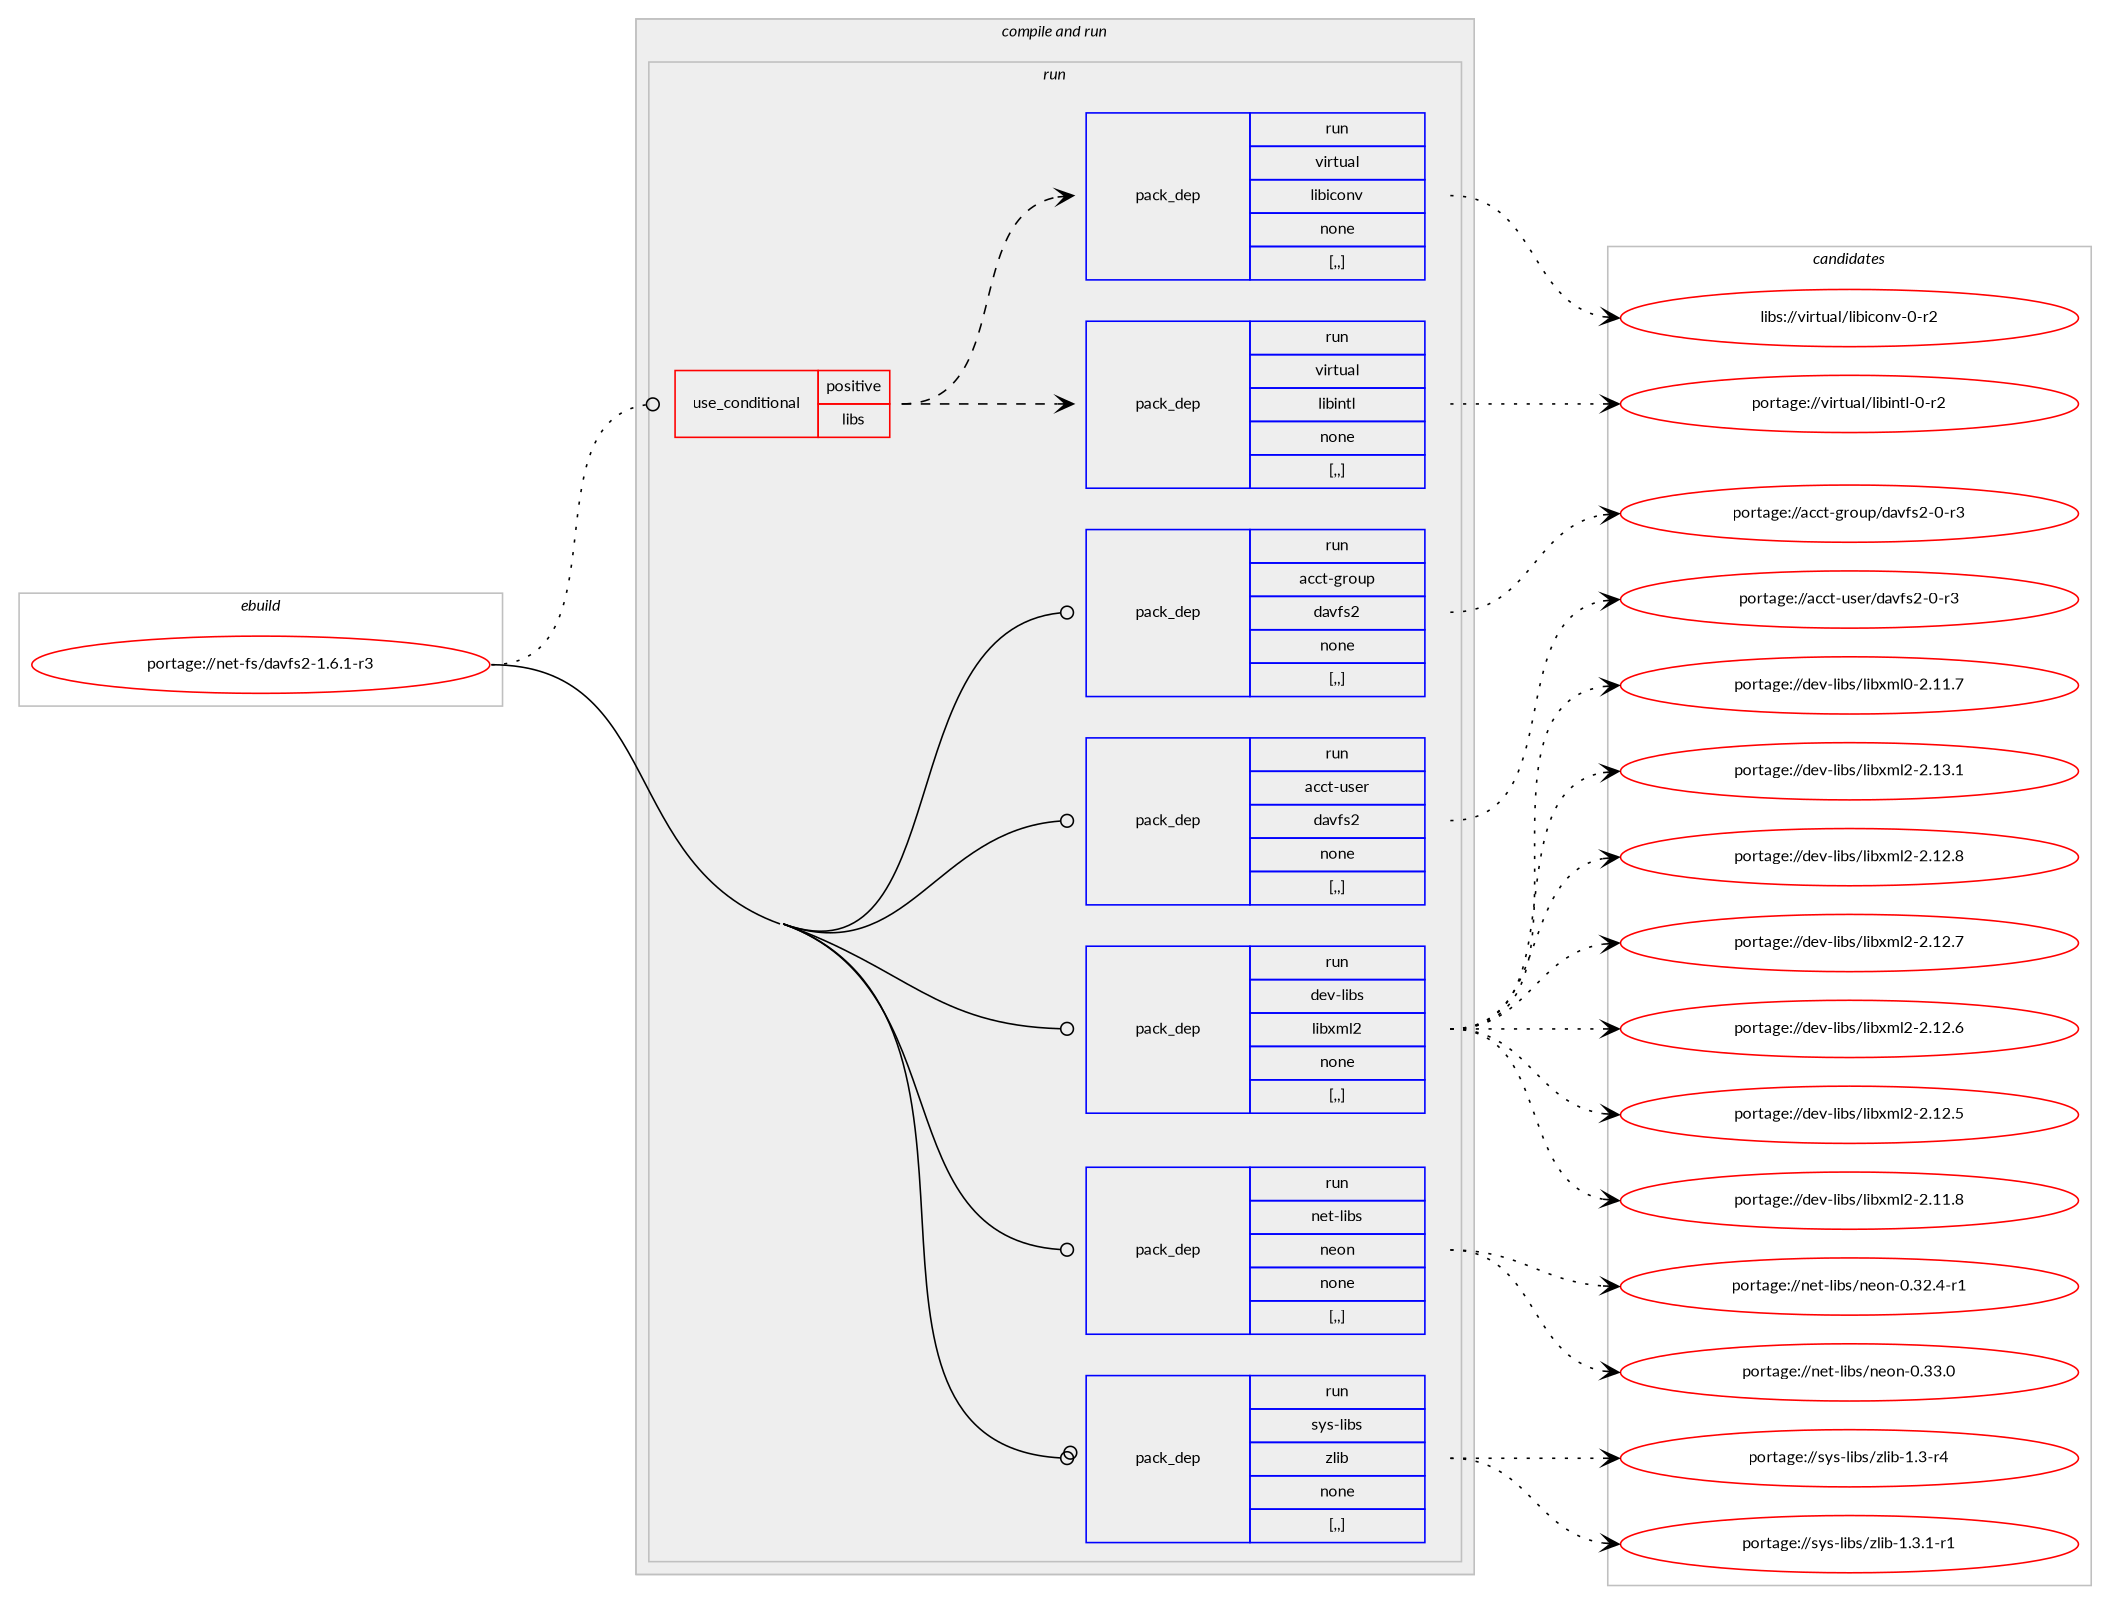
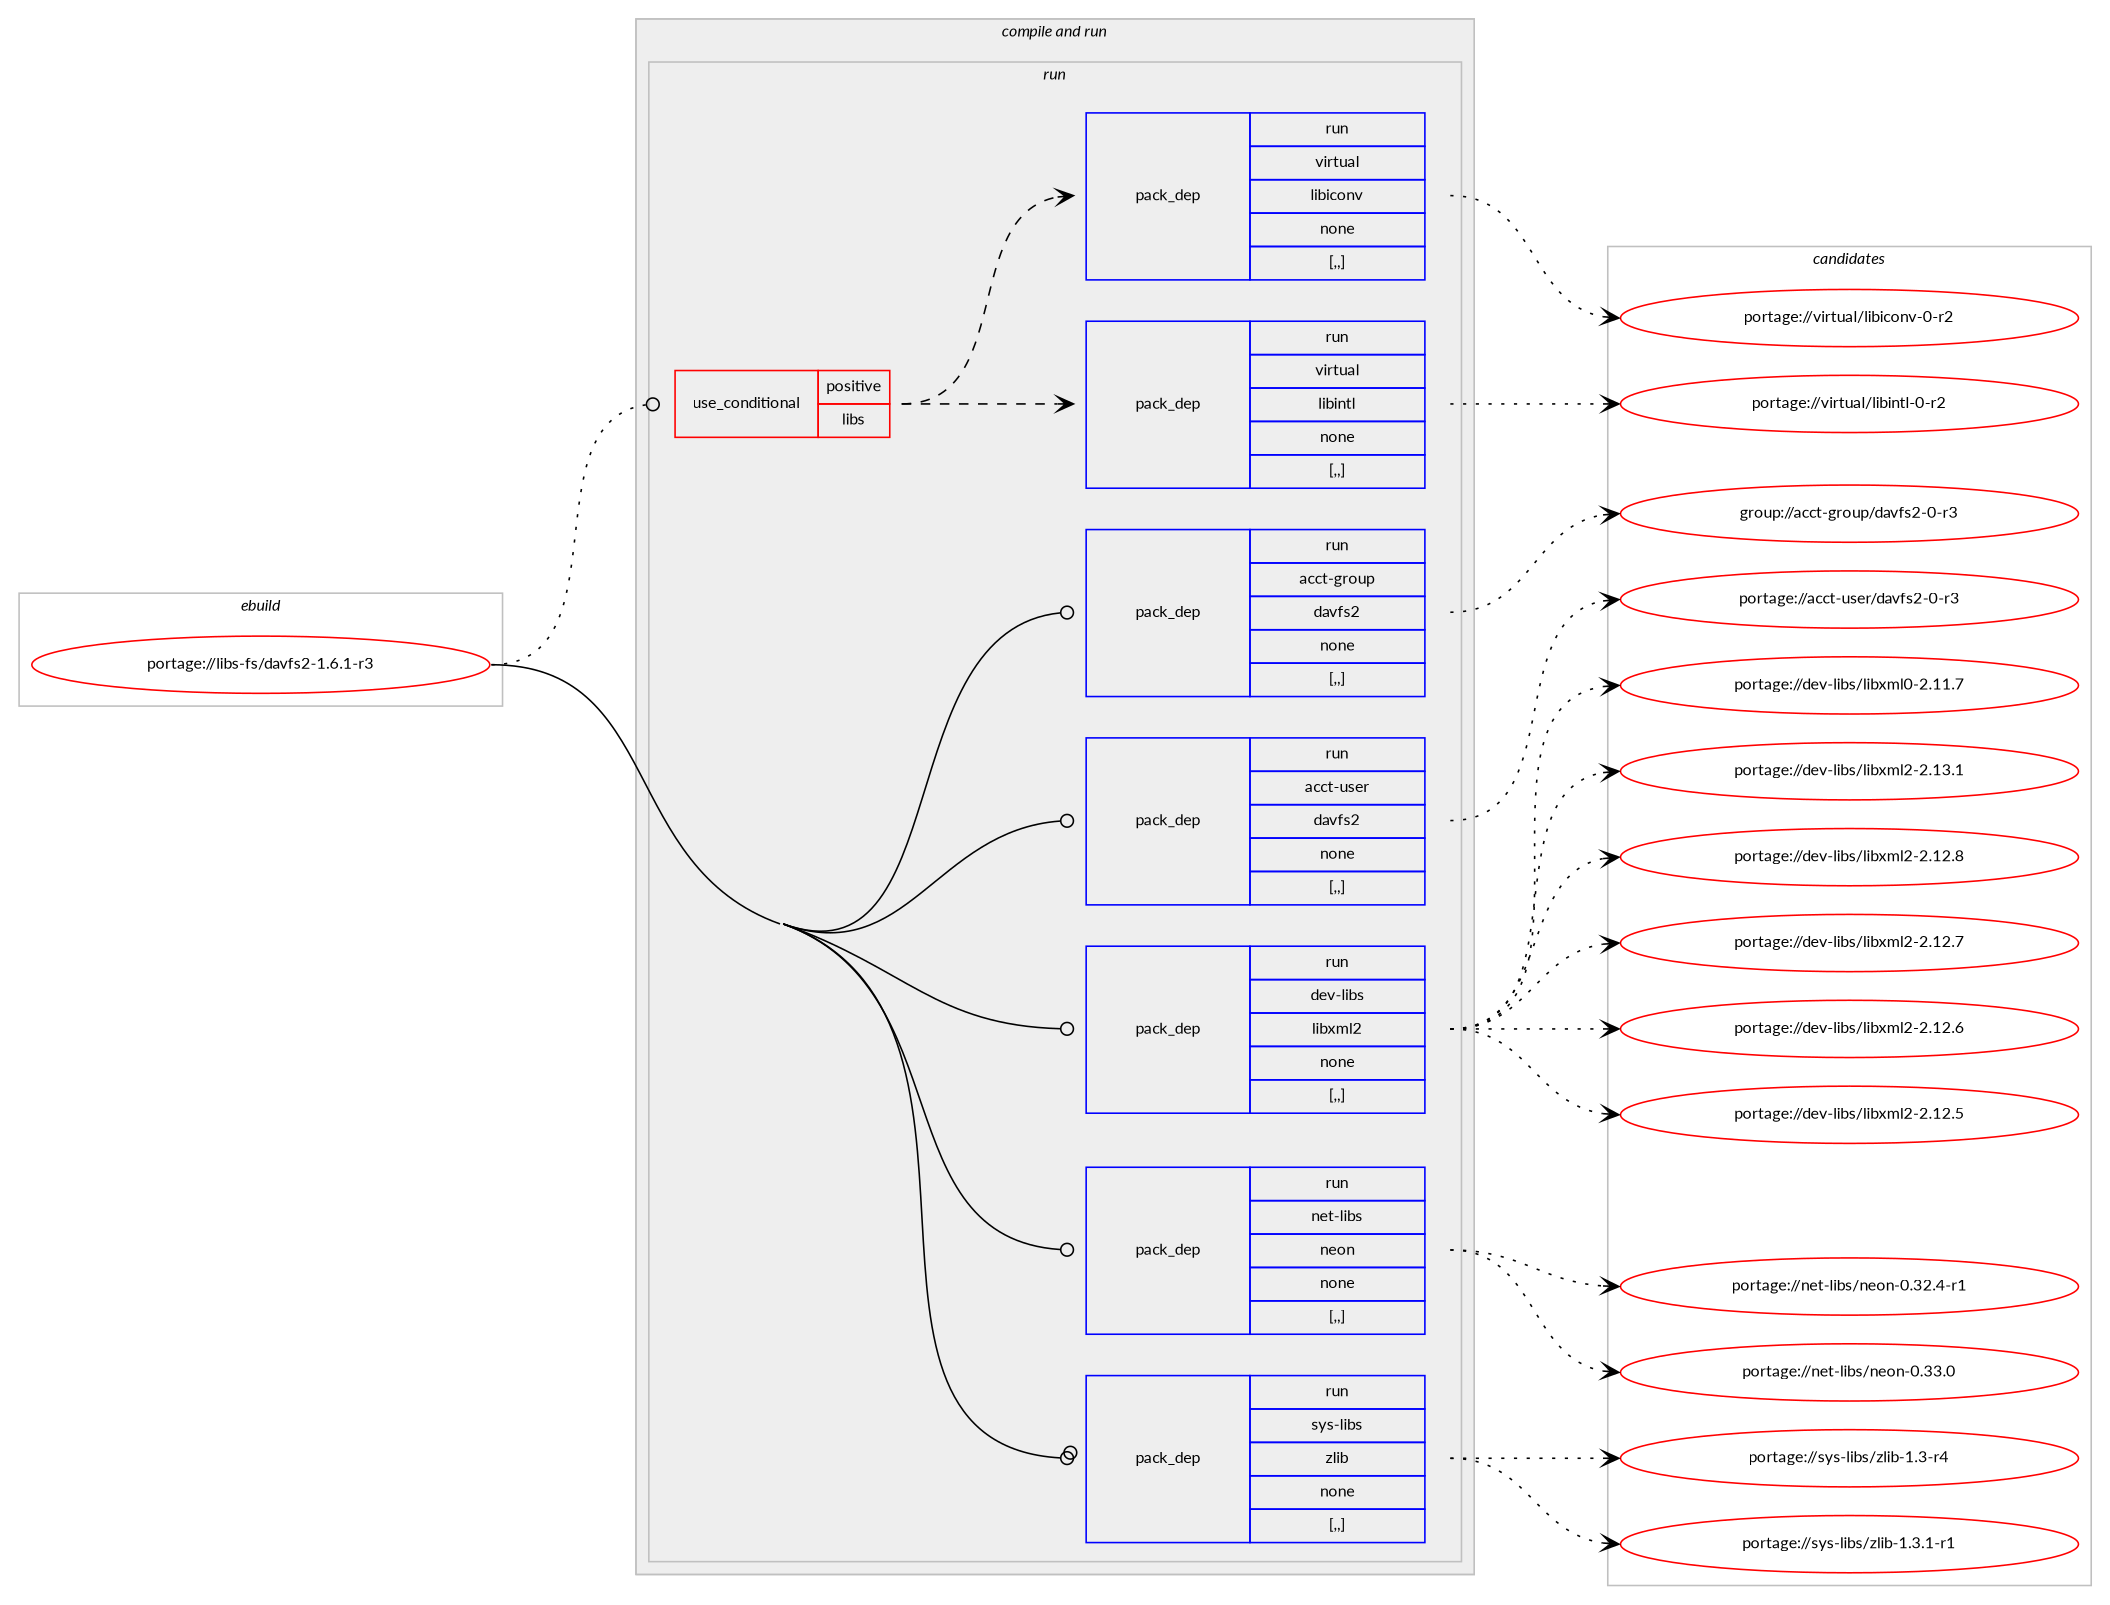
  digraph {
    compound=true
    concentrate=true
    fontname=Lato
    fontsize=10
    newrank=true
    rankdir=LR
    ranksep=1.5
    node [color=red fontname=Lato fontsize=10]
    edge [arrowhead=vee fontname=Lato headport=w style=dotted tailport=e weight=100]
-   n1 [label="portage://net-fs/davfs2-1.6.1-r3" width=4]
+   n1 [label="portage://libs-fs/davfs2-1.6.1-r3" width=4]
    n2 [color=blue label=<<TABLE BORDER="0" CELLBORDER="1" CELLSPACING="0" CELLPADDING="4" WIDTH="220"><TR><TD ROWSPAN="6" CELLPADDING="30">pack_dep</TD></TR><TR><TD WIDTH="110">run</TD></TR><TR><TD>virtual</TD></TR><TR><TD>libintl</TD></TR><TR><TD>none</TD></TR><TR><TD>[,,]</TD></TR></TABLE>> shape=none]
    n3 [color=blue label=<<TABLE BORDER="0" CELLBORDER="1" CELLSPACING="0" CELLPADDING="4" WIDTH="220"><TR><TD ROWSPAN="6" CELLPADDING="30">pack_dep</TD></TR><TR><TD WIDTH="110">run</TD></TR><TR><TD>virtual</TD></TR><TR><TD>libiconv</TD></TR><TR><TD>none</TD></TR><TR><TD>[,,]</TD></TR></TABLE>> shape=none]
    n4 [label=<<TABLE BORDER="0" CELLBORDER="1" CELLSPACING="0" CELLPADDING="4"><TR><TD ROWSPAN="3" CELLPADDING="10">use_conditional</TD></TR><TR><TD>positive</TD></TR><TR><TD>libs</TD></TR></TABLE>> shape=none]
    n5 [color=blue label=<<TABLE BORDER="0" CELLBORDER="1" CELLSPACING="0" CELLPADDING="4" WIDTH="220"><TR><TD ROWSPAN="6" CELLPADDING="30">pack_dep</TD></TR><TR><TD WIDTH="110">run</TD></TR><TR><TD>acct-group</TD></TR><TR><TD>davfs2</TD></TR><TR><TD>none</TD></TR><TR><TD>[,,]</TD></TR></TABLE>> shape=none]
    n6 [color=blue label=<<TABLE BORDER="0" CELLBORDER="1" CELLSPACING="0" CELLPADDING="4" WIDTH="220"><TR><TD ROWSPAN="6" CELLPADDING="30">pack_dep</TD></TR><TR><TD WIDTH="110">run</TD></TR><TR><TD>acct-user</TD></TR><TR><TD>davfs2</TD></TR><TR><TD>none</TD></TR><TR><TD>[,,]</TD></TR></TABLE>> shape=none]
    n7 [color=blue label=<<TABLE BORDER="0" CELLBORDER="1" CELLSPACING="0" CELLPADDING="4" WIDTH="220"><TR><TD ROWSPAN="6" CELLPADDING="30">pack_dep</TD></TR><TR><TD WIDTH="110">run</TD></TR><TR><TD>dev-libs</TD></TR><TR><TD>libxml2</TD></TR><TR><TD>none</TD></TR><TR><TD>[,,]</TD></TR></TABLE>> shape=none]
    n8 [color=blue label=<<TABLE BORDER="0" CELLBORDER="1" CELLSPACING="0" CELLPADDING="4" WIDTH="220"><TR><TD ROWSPAN="6" CELLPADDING="30">pack_dep</TD></TR><TR><TD WIDTH="110">run</TD></TR><TR><TD>net-libs</TD></TR><TR><TD>neon</TD></TR><TR><TD>none</TD></TR><TR><TD>[,,]</TD></TR></TABLE>> shape=none]
    n9 [color=blue label=<<TABLE BORDER="0" CELLBORDER="1" CELLSPACING="0" CELLPADDING="4" WIDTH="220"><TR><TD ROWSPAN="6" CELLPADDING="30">pack_dep</TD></TR><TR><TD WIDTH="110">run</TD></TR><TR><TD>sys-libs</TD></TR><TR><TD>zlib</TD></TR><TR><TD>none</TD></TR><TR><TD>[,,]</TD></TR></TABLE>> shape=none]
    n10 [label="portage://virtual/libintl-0-r2" width=4]
-   n11 [label="libs://virtual/libiconv-0-r2" width=4]
-   n12 [label="portage://acct-group/davfs2-0-r3" width=4]
+   n11 [label="portage://virtual/libiconv-0-r2" width=4]
+   n12 [label="group://acct-group/davfs2-0-r3" width=4]
    n13 [label="portage://acct-user/davfs2-0-r3" width=4]
    n14 [label="portage://dev-libs/libxml2-2.13.1" width=4]
    n15 [label="portage://dev-libs/libxml2-2.12.8" width=4]
    n16 [label="portage://dev-libs/libxml2-2.12.7" width=4]
    n17 [label="portage://dev-libs/libxml2-2.12.6" width=4]
    n18 [label="portage://dev-libs/libxml2-2.12.5" width=4]
-   n19 [label="portage://dev-libs/libxml2-2.11.8" width=4]
    n20 [label="portage://dev-libs/libxml0-2.11.7" width=4]
    n21 [label="portage://net-libs/neon-0.33.0" width=4]
    n22 [label="portage://net-libs/neon-0.32.4-r1" width=4]
    n23 [label="portage://sys-libs/zlib-1.3.1-r1" width=4]
    n24 [label="portage://sys-libs/zlib-1.3-r4" width=4]
    subgraph cluster_1 {
      color=gray
      label=<<i>ebuild</i>>
      n1
    }
    subgraph cluster_2 {
      color=gray
      label=<<i>dependencies</i>>
      subgraph cluster_3 {
        color=gray
        fillcolor="#eeeeee"
        label=<<i>compile</i>>
        style=filled
      }
      subgraph cluster_4 {
        color=gray
        fillcolor="#eeeeee"
        label=<<i>compile and run</i>>
        style=filled
      }
      subgraph cluster_5 {
        color=gray
        fillcolor="#eeeeee"
        label=<<i>run</i>>
        style=filled
        subgraph sub_6 {
          color=gray
          fillcolor="#eeeeee"
          label=<<i>run</i>>
          style=filled
          n4
          subgraph sub_7 {
            color=gray
            fillcolor="#eeeeee"
            label=<<i>run</i>>
            style=filled
            n2
          }
          subgraph sub_8 {
            color=gray
            fillcolor="#eeeeee"
            label=<<i>run</i>>
            style=filled
            n3
          }
        }
        subgraph sub_9 {
          color=gray
          fillcolor="#eeeeee"
          label=<<i>run</i>>
          style=filled
          n5
        }
        subgraph sub_10 {
          color=gray
          fillcolor="#eeeeee"
          label=<<i>run</i>>
          style=filled
          n6
        }
        subgraph sub_11 {
          color=gray
          fillcolor="#eeeeee"
          label=<<i>run</i>>
          style=filled
          n7
        }
        subgraph sub_12 {
          color=gray
          fillcolor="#eeeeee"
          label=<<i>run</i>>
          style=filled
          n8
        }
        subgraph sub_13 {
          color=gray
          fillcolor="#eeeeee"
          label=<<i>run</i>>
          style=filled
          n9
        }
      }
    }
    subgraph cluster_14 {
      color=gray
      label=<<i>candidates</i>>
      rank=same
      subgraph sub_15 {
        color=black
        label=<<i>candidates</i>>
        nodesep=1
        rank=same
        n10
      }
      subgraph sub_16 {
        color=black
        label=<<i>candidates</i>>
        nodesep=1
        rank=same
        n11
      }
      subgraph sub_17 {
        color=black
        label=<<i>candidates</i>>
        nodesep=1
        rank=same
        n12
      }
      subgraph sub_18 {
        color=black
        label=<<i>candidates</i>>
        nodesep=1
        rank=same
        n13
      }
      subgraph sub_19 {
        color=black
        label=<<i>candidates</i>>
        nodesep=1
        rank=same
        n14
        n15
        n16
        n17
        n18
-       n19
        n20
      }
      subgraph sub_20 {
        color=black
        label=<<i>candidates</i>>
        nodesep=1
        rank=same
        n21
        n22
      }
      subgraph sub_21 {
        color=black
        label=<<i>candidates</i>>
        nodesep=1
        rank=same
        n23
        n24
      }
    }
    n1 -> n4 [arrowhead=odot weight=20]
    n1 -> n5 [arrowhead=odot style=solid weight=20]
    n1 -> n6 [arrowhead=odot style=solid weight=20]
    n1 -> n7 [arrowhead=odot style=solid weight=20]
    n1 -> n8 [arrowhead=odot style=solid weight=20]
    n1 -> n9 [arrowhead=odot style=solid weight=20]
    n2 -> n10
    n3 -> n11
    n4 -> n2 [style=dashed weight=20]
    n4 -> n3 [style=dashed weight=20]
    n5 -> n12
    n6 -> n13
    n7 -> n14
    n7 -> n15
    n7 -> n16
    n7 -> n17
    n7 -> n18
-   n7 -> n19
    n7 -> n20
    n8 -> n21
    n8 -> n22
    n9 -> n23
    n9 -> n24
  }
